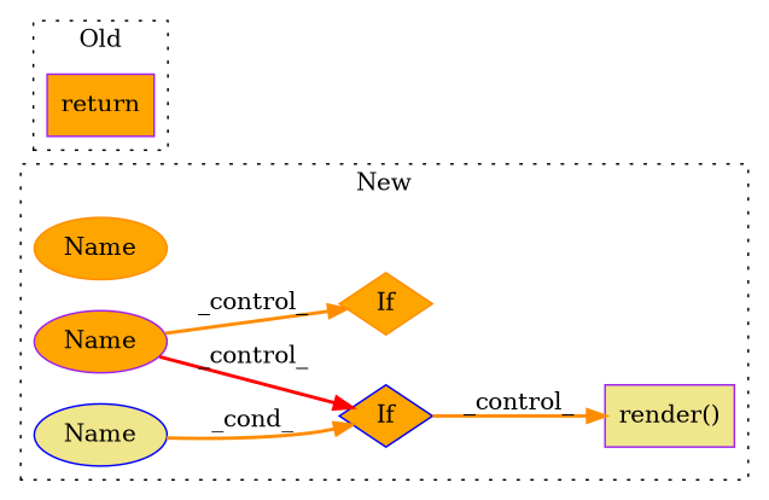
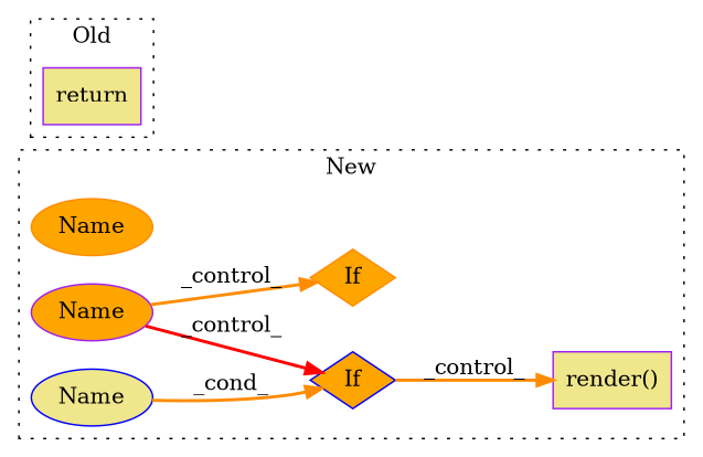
  digraph {
    rankdir=LR
    node [a=87 l=3 s=1228 shape=ellipse style=filled fillcolor=orange color=purple]
    edge [color=darkorange style=bold]
    n1 [a=75 l=12 label="render()" s=1248 shape=box fillcolor=khaki]
    n2 [a=96 label=If s=1225 shape=diamond color=blue]
    n3 [l=6 label=Name color=darkorange]
    n4 [a=96 label=If s=1288 shape=diamond color=darkorange]
    n5 [l=4 label=Name s=1141]
    n6 [l=6 label=Name fillcolor=khaki color=blue]
-   n7 [a=93 l=7 label=return s=983 shape=box]
+   n7 [a=93 l=7 label=return s=983 shape=box fillcolor=khaki]
    subgraph cluster_1 {
      label=New
      style=dotted
      n1
      n2
      n3
      n4
      n5
      n6
    }
    subgraph cluster_2 {
      label=Old
      style=dotted
      n7
    }
    n2 -> n1 [label=_control_]
    n5 -> n2 [label=_control_ color=red]
    n5 -> n4 [label=_control_]
    n6 -> n2 [label=_cond_]
  }
